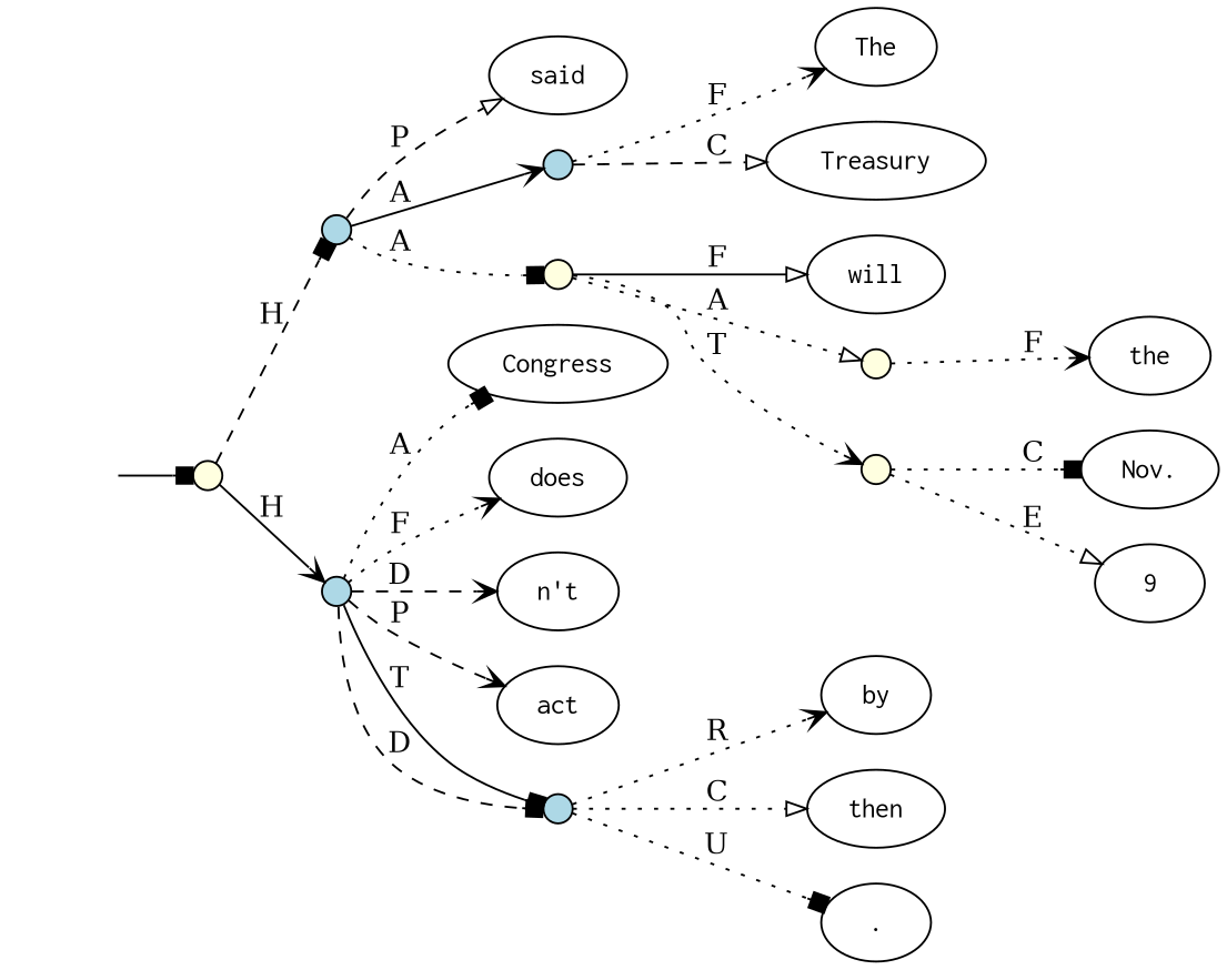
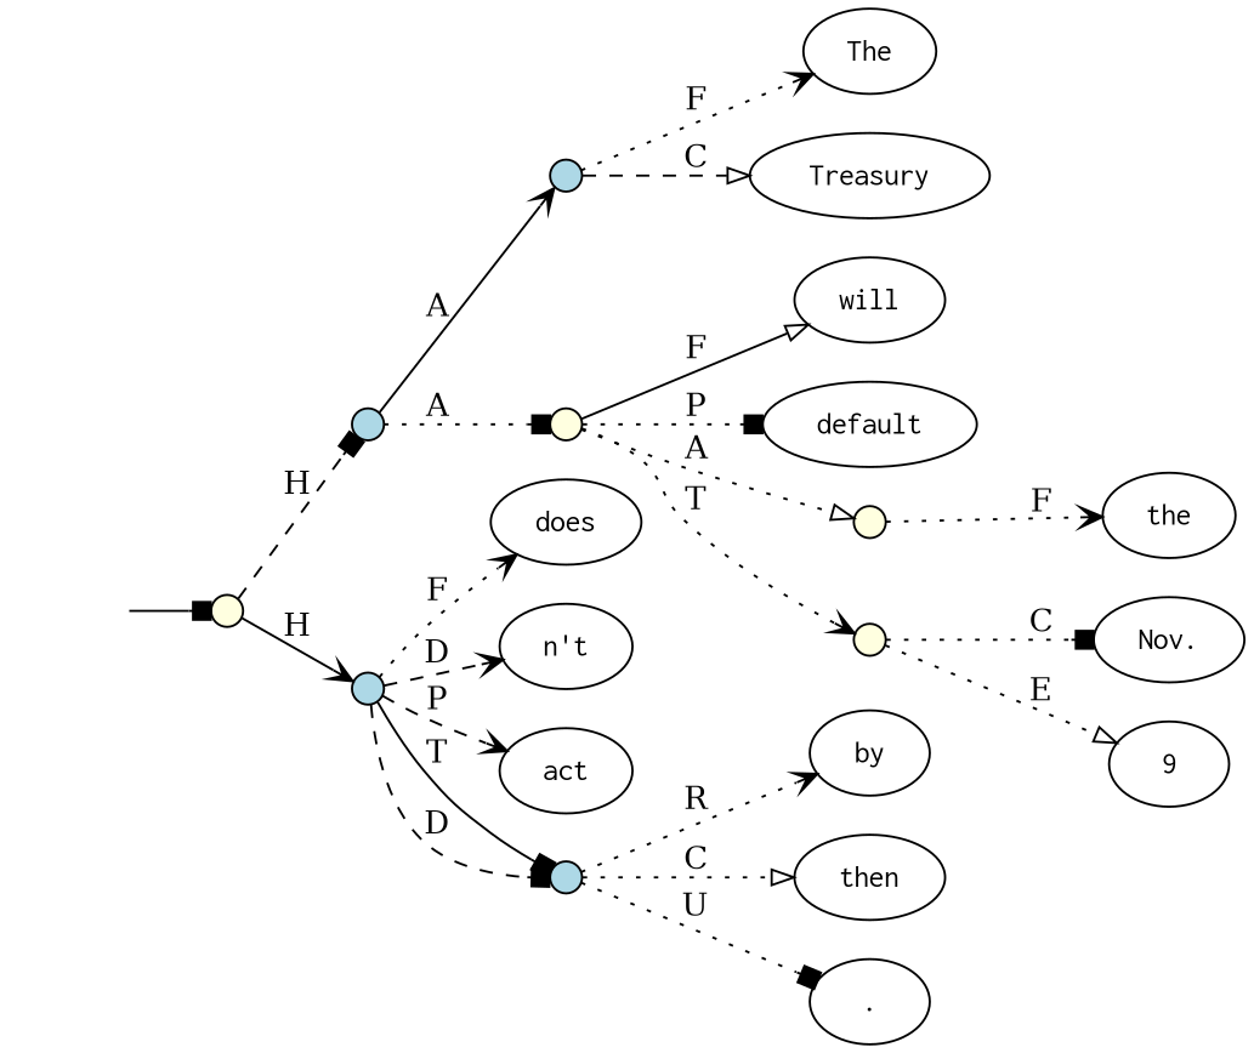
  digraph {
    rankdir=LR
    edge [arrowhead=box style=dotted]
    top [style=invis]
    20 [fillcolor=lightyellow shape=point style=filled width=0.2]
    19 [fillcolor=lightblue shape=point style=filled width=0.2]
    24 [fillcolor=lightblue shape=point style=filled width=0.2]
-   n5 [label=<<table align="center" border="0" cellspacing="0"><tr><td colspan="2"><font face="Courier">said</font></td></tr></table>>]
    18 [fillcolor=lightblue shape=point style=filled width=0.2]
    22 [fillcolor=lightyellow shape=point style=filled width=0.2]
-   n8 [label=<<table align="center" border="0" cellspacing="0"><tr><td colspan="2"><font face="Courier">Congress</font></td></tr></table>>]
    n9 [label=<<table align="center" border="0" cellspacing="0"><tr><td colspan="2"><font face="Courier">does</font></td></tr></table>>]
    n10 [label=<<table align="center" border="0" cellspacing="0"><tr><td colspan="2"><font face="Courier">n&#x27;t</font></td></tr></table>>]
    n11 [label=<<table align="center" border="0" cellspacing="0"><tr><td colspan="2"><font face="Courier">act</font></td></tr></table>>]
    25 [fillcolor=lightblue shape=point style=filled width=0.2]
    n13 [label=<<table align="center" border="0" cellspacing="0"><tr><td colspan="2"><font face="Courier">The</font></td></tr></table>>]
    n14 [label=<<table align="center" border="0" cellspacing="0"><tr><td colspan="2"><font face="Courier">Treasury</font></td></tr></table>>]
    n15 [label=<<table align="center" border="0" cellspacing="0"><tr><td colspan="2"><font face="Courier">the</font></td></tr></table>>]
    n16 [label=<<table align="center" border="0" cellspacing="0"><tr><td colspan="2"><font face="Courier">will</font></td></tr></table>>]
+   n17 [label=<<table align="center" border="0" cellspacing="0"><tr><td colspan="2"><font face="Courier">default</font></td></tr></table>>]
    n18 [label=<<table align="center" border="0" cellspacing="0"><tr><td colspan="2"><font face="Courier">Nov.</font></td></tr></table>>]
    n19 [label=<<table align="center" border="0" cellspacing="0"><tr><td colspan="2"><font face="Courier">9</font></td></tr></table>>]
    n20 [label=<<table align="center" border="0" cellspacing="0"><tr><td colspan="2"><font face="Courier">by</font></td></tr></table>>]
    n21 [label=<<table align="center" border="0" cellspacing="0"><tr><td colspan="2"><font face="Courier">then</font></td></tr></table>>]
    n22 [label=<<table align="center" border="0" cellspacing="0"><tr><td colspan="2"><font face="Courier">.</font></td></tr></table>>]
    21 [fillcolor=lightyellow shape=point style=filled width=0.2]
    23 [fillcolor=lightyellow shape=point style=filled width=0.2]
    top -> 20 [style=solid]
    20 -> 19 [label=H style=dashed]
    20 -> 24 [arrowhead=vee label=H style=solid]
-   19 -> n5 [arrowhead=onormal label=P style=dashed]
    19 -> 18 [arrowhead=vee label=A style=solid]
    19 -> 22 [label=A]
-   24 -> n8 [label=A]
    24 -> n9 [arrowhead=vee label=F]
    24 -> n10 [arrowhead=vee label=D style=dashed]
    24 -> n11 [arrowhead=vee label=P style=dashed]
    24 -> 25 [label=T style=solid]
    24 -> 25 [label=D style=dashed]
    18 -> n13 [arrowhead=vee label=F]
    18 -> n14 [arrowhead=onormal label=C style=dashed]
    22 -> n16 [arrowhead=onormal label=F style=solid]
+   22 -> n17 [label=P]
    22 -> 21 [arrowhead=onormal label=A]
    22 -> 23 [arrowhead=vee label=T]
    25 -> n20 [arrowhead=vee label=R]
    25 -> n21 [arrowhead=onormal label=C]
    25 -> n22 [label=U]
    21 -> n15 [arrowhead=vee label=F]
    23 -> n18 [label=C]
    23 -> n19 [arrowhead=onormal label=E]
  }
